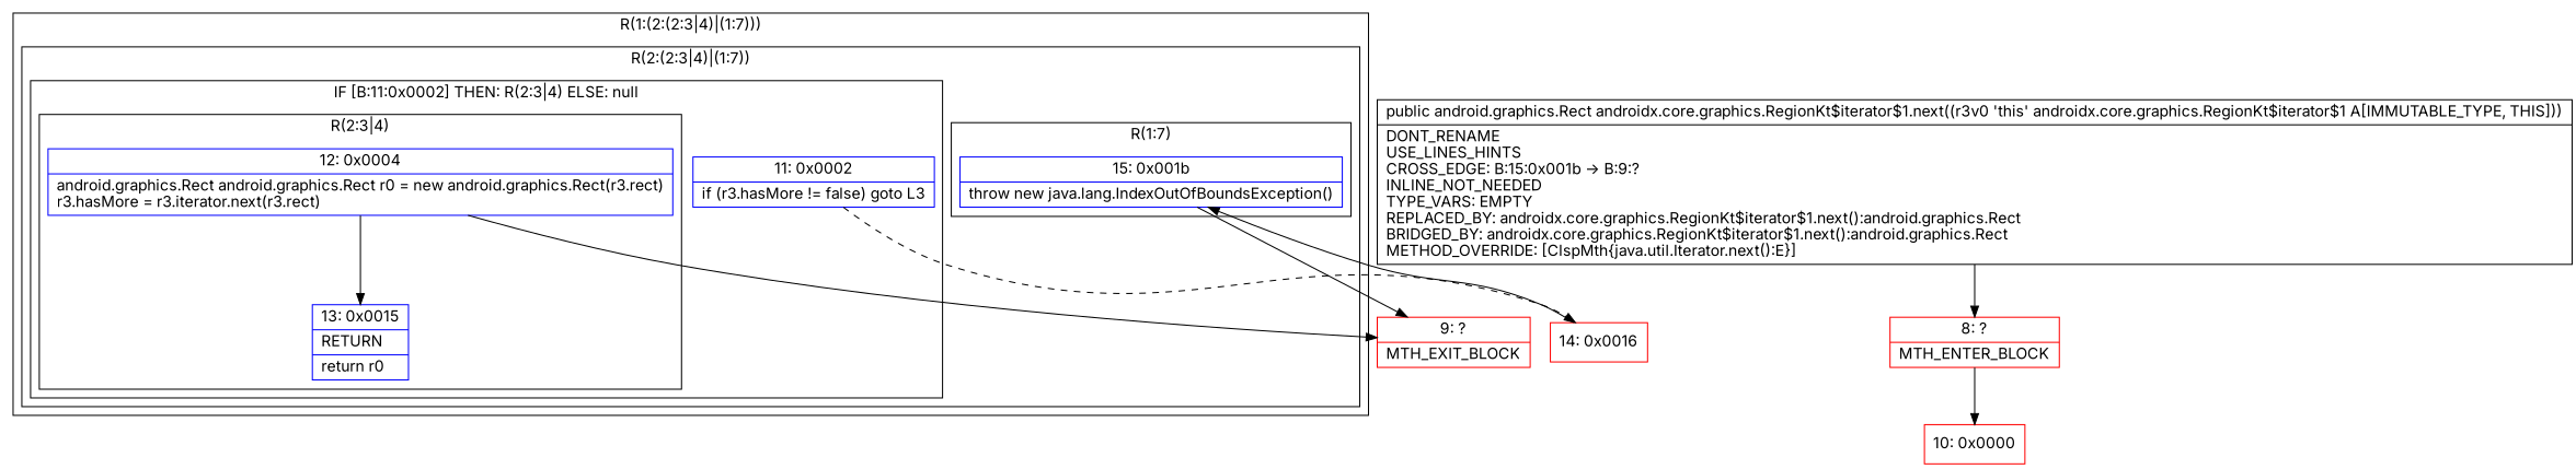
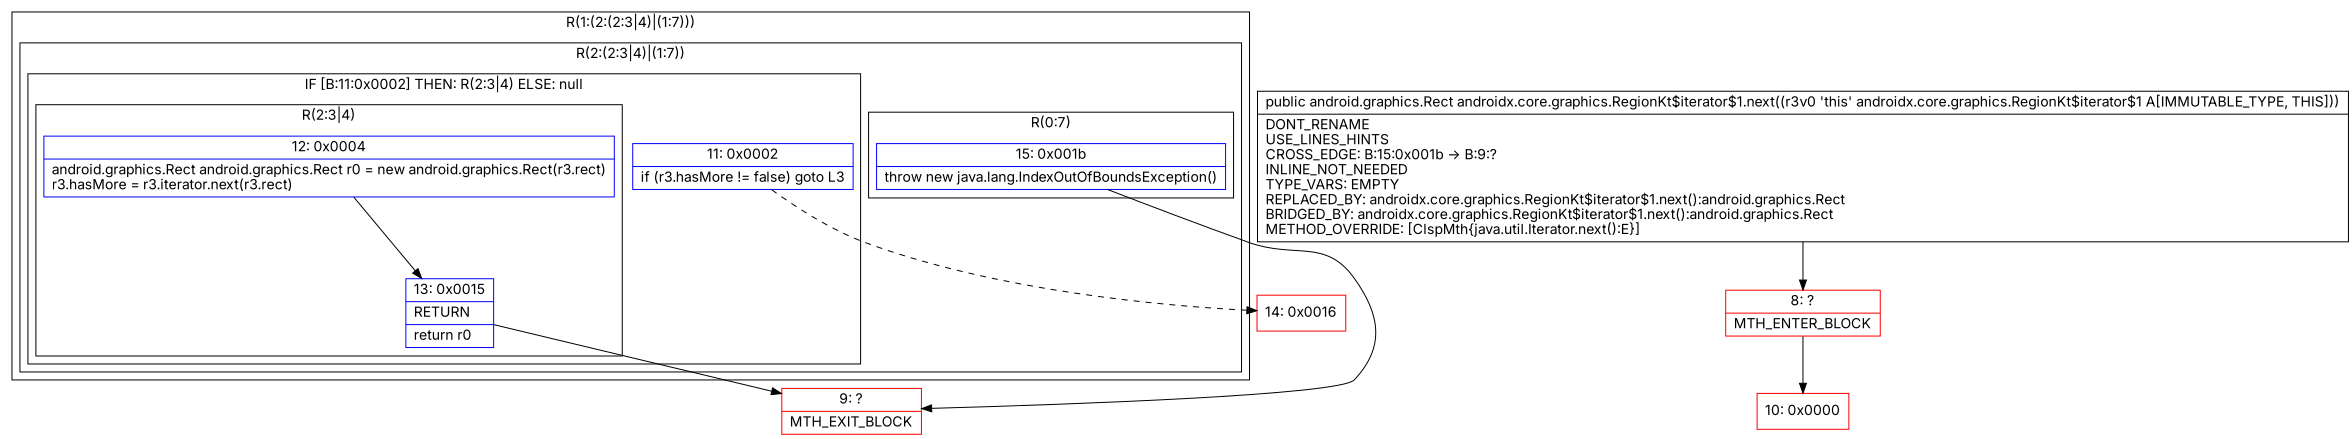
  digraph {
    fontname=Inter
    node [color=blue fontname=Inter shape=record]
    edge [fontname=Inter]
    n1 [label="{12\:\ 0x0004|android.graphics.Rect android.graphics.Rect r0 = new android.graphics.Rect(r3.rect)\lr3.hasMore = r3.iterator.next(r3.rect)\l}"]
    n2 [label="{13\:\ 0x0015|RETURN\l|return r0\l}"]
    n3 [label="{11\:\ 0x0002|if (r3.hasMore != false) goto L3\l}"]
    n4 [label="{15\:\ 0x001b|throw new java.lang.IndexOutOfBoundsException()\l}"]
    n5 [color=red label="{9\:\ ?|MTH_EXIT_BLOCK\l}"]
    n6 [color=red label="{14\:\ 0x0016}"]
    n7 [color=red label="{8\:\ ?|MTH_ENTER_BLOCK\l}"]
    n8 [color=red label="{10\:\ 0x0000}"]
    n9 [label="{public android.graphics.Rect androidx.core.graphics.RegionKt$iterator$1.next((r3v0 'this' androidx.core.graphics.RegionKt$iterator$1 A[IMMUTABLE_TYPE, THIS]))  | DONT_RENAME\lUSE_LINES_HINTS\lCROSS_EDGE: B:15:0x001b \-\> B:9:?\lINLINE_NOT_NEEDED\lTYPE_VARS: EMPTY\lREPLACED_BY: androidx.core.graphics.RegionKt$iterator$1.next():android.graphics.Rect\lBRIDGED_BY: androidx.core.graphics.RegionKt$iterator$1.next():android.graphics.Rect\lMETHOD_OVERRIDE: [ClspMth\{java.util.Iterator.next():E\}]\l}" color=""]
    subgraph cluster_1 {
      label="R(1:(2:(2:3|4)|(1:7)))"
      subgraph cluster_2 {
        label="R(2:(2:3|4)|(1:7))"
        subgraph cluster_3 {
          label="IF [B:11:0x0002] THEN: R(2:3|4) ELSE: null"
          n3
          subgraph cluster_4 {
            label="R(2:3|4)"
            n1
            n2
          }
        }
        subgraph cluster_5 {
-         label="R(1:7)"
+         label="R(0:7)"
          n4
        }
      }
    }
    n1 -> n2
-   n1 -> n5
+   n2 -> n5
    n3 -> n6 [style=dashed]
    n4 -> n5
-   n6 -> n4
    n7 -> n8
    n9 -> n7
  }
